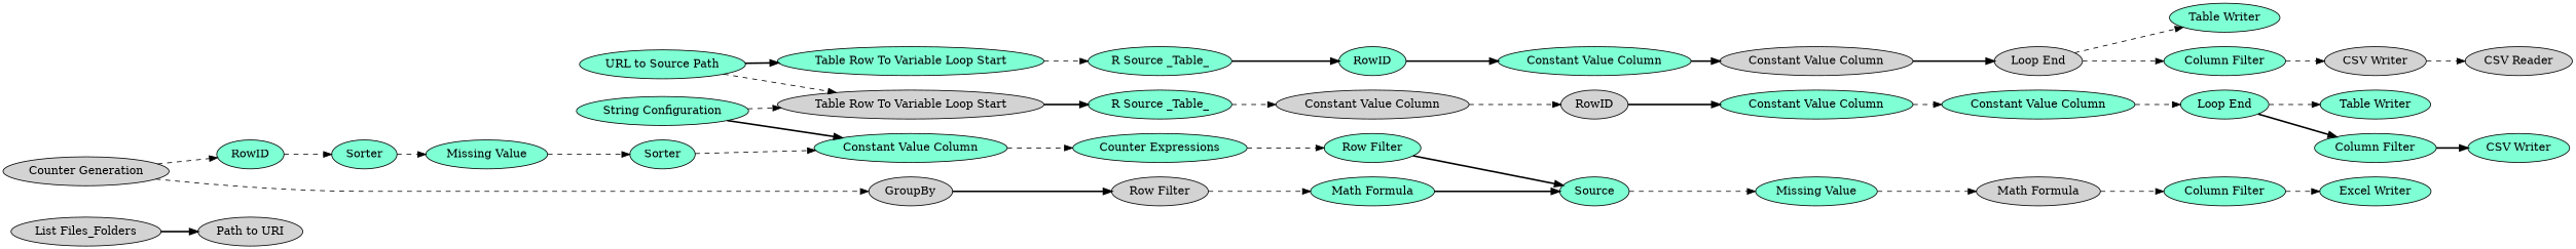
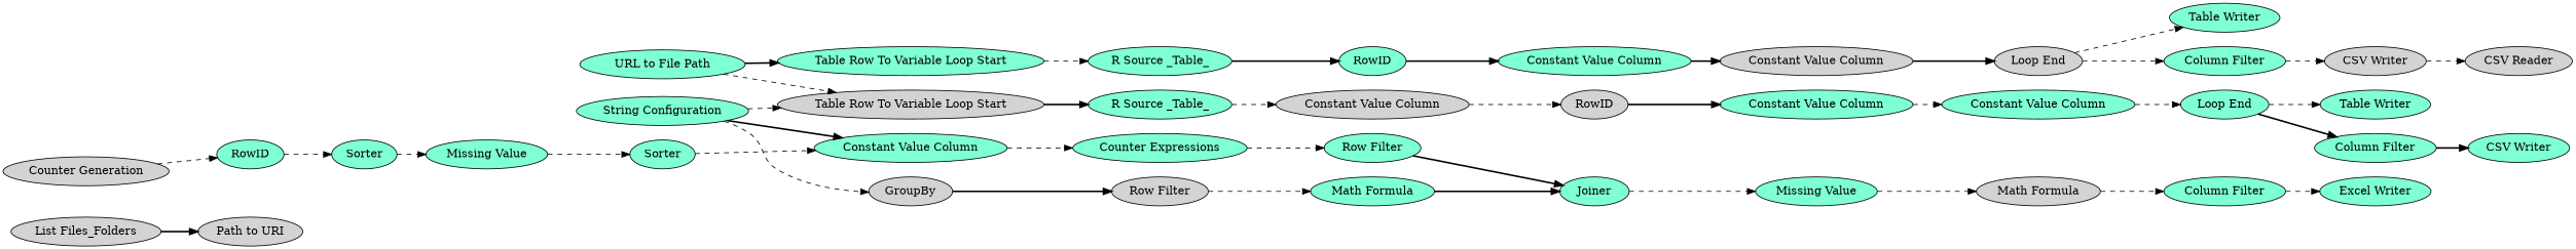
  digraph {
    rankdir=LR
    node [fillcolor=aquamarine style=filled]
    edge [style=dashed]
    n1 [fillcolor=lightgrey label="List Files_Folders"]
    n2 [fillcolor=lightgrey label="Path to URI"]
    n3 [label="Table Row To Variable Loop Start"]
    n4 [label="R Source _Table_"]
    n5 [label=RowID]
-   n6 [label="URL to Source Path"]
+   n6 [label="URL to File Path"]
    n7 [fillcolor=lightgrey label="Table Row To Variable Loop Start"]
    n8 [label="R Source _Table_"]
    n9 [label="Constant Value Column"]
    n10 [fillcolor=lightgrey label="Constant Value Column"]
    n11 [fillcolor=lightgrey label="Loop End"]
    n12 [label="Table Writer"]
    n13 [label="Column Filter"]
    n14 [fillcolor=lightgrey label="CSV Writer"]
    n15 [fillcolor=lightgrey label="CSV Reader"]
    n16 [label="String Configuration"]
    n17 [label="Constant Value Column"]
    n18 [label="Counter Expressions"]
    n19 [fillcolor=lightgrey label="Constant Value Column"]
    n20 [fillcolor=lightgrey label=RowID]
    n21 [label="Constant Value Column"]
    n22 [label="Constant Value Column"]
    n23 [label="Loop End"]
    n24 [label="Table Writer"]
    n25 [label="Column Filter"]
    n26 [label="CSV Writer"]
    n27 [fillcolor=lightgrey label="Counter Generation"]
    n28 [label=RowID]
    n29 [fillcolor=lightgrey label=GroupBy]
    n30 [label=Sorter]
    n31 [fillcolor=lightgrey label="Row Filter"]
    n32 [label="Missing Value"]
    n33 [label=Sorter]
    n34 [label="Row Filter"]
-   n35 [label=Source]
+   n35 [label=Joiner]
    n36 [label="Missing Value"]
    n37 [label="Math Formula"]
    n38 [fillcolor=lightgrey label="Math Formula"]
    n39 [label="Column Filter"]
    n40 [label="Excel Writer"]
    n1 -> n2 [style=bold]
    n3 -> n4
    n4 -> n5 [style=bold]
    n5 -> n9 [style=bold]
    n6 -> n3 [style=bold]
    n6 -> n7
    n7 -> n8 [style=bold]
    n8 -> n19
    n9 -> n10 [style=bold]
    n10 -> n11 [style=bold]
    n11 -> n12
    n11 -> n13
    n13 -> n14
    n14 -> n15
    n16 -> n7
    n16 -> n17 [style=bold]
    n17 -> n18
    n18 -> n34
    n19 -> n20
    n20 -> n21 [style=bold]
    n21 -> n22
    n22 -> n23
    n23 -> n24
    n23 -> n25 [style=bold]
    n25 -> n26 [style=bold]
    n27 -> n28
-   n27 -> n29
+   n16 -> n29
    n28 -> n30
    n29 -> n31 [style=bold]
    n30 -> n32
    n31 -> n37
    n32 -> n33
    n33 -> n17
    n34 -> n35 [style=bold]
    n35 -> n36
    n36 -> n38
    n37 -> n35 [style=bold]
    n38 -> n39
    n39 -> n40
  }
